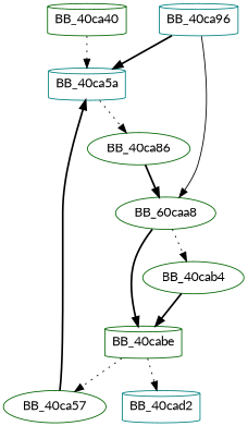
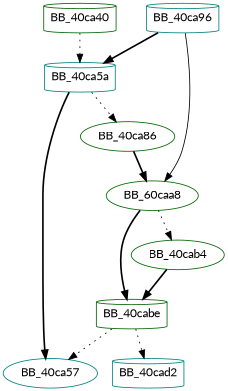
  digraph {
    fontname=Lato
    node [color=darkgreen fontname=Lato shape=cylinder]
    edge [fontname=Lato style=dotted]
    BB_40ca5a [color=teal]
    BB_40ca40
    BB_40ca86 [shape=ellipse]
    n4 [label=BB_60caa8 shape=ellipse]
    BB_40ca96 [color=teal]
-   BB_40ca57 [shape=ellipse]
+   BB_40ca57 [color=teal shape=ellipse]
    BB_40cab4 [shape=ellipse]
    BB_40cabe
    BB_40cad2 [color=teal]
    BB_40ca5a -> BB_40ca86
    BB_40ca40 -> BB_40ca5a
    BB_40ca86 -> n4 [style=bold]
    n4 -> BB_40cab4
    n4 -> BB_40cabe [style=bold]
    BB_40ca96 -> BB_40ca5a [style=bold]
    BB_40ca96 -> n4 [style=solid]
-   BB_40ca57 -> BB_40ca5a [style=bold]
+   BB_40ca5a -> BB_40ca57 [style=bold]
    BB_40cab4 -> BB_40cabe [style=bold]
    BB_40cabe -> BB_40ca57
    BB_40cabe -> BB_40cad2
  }
